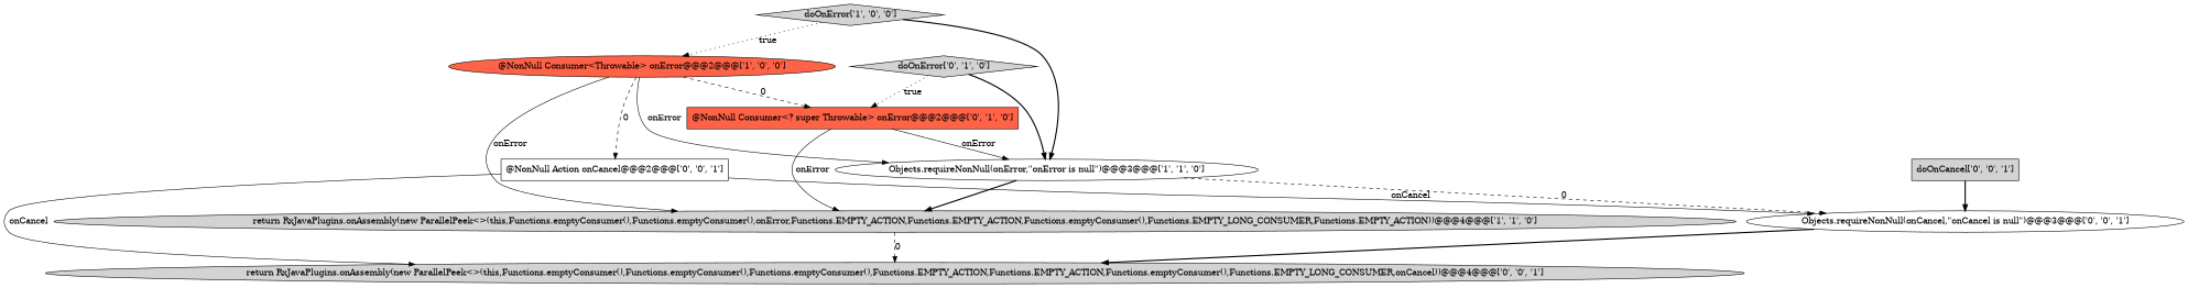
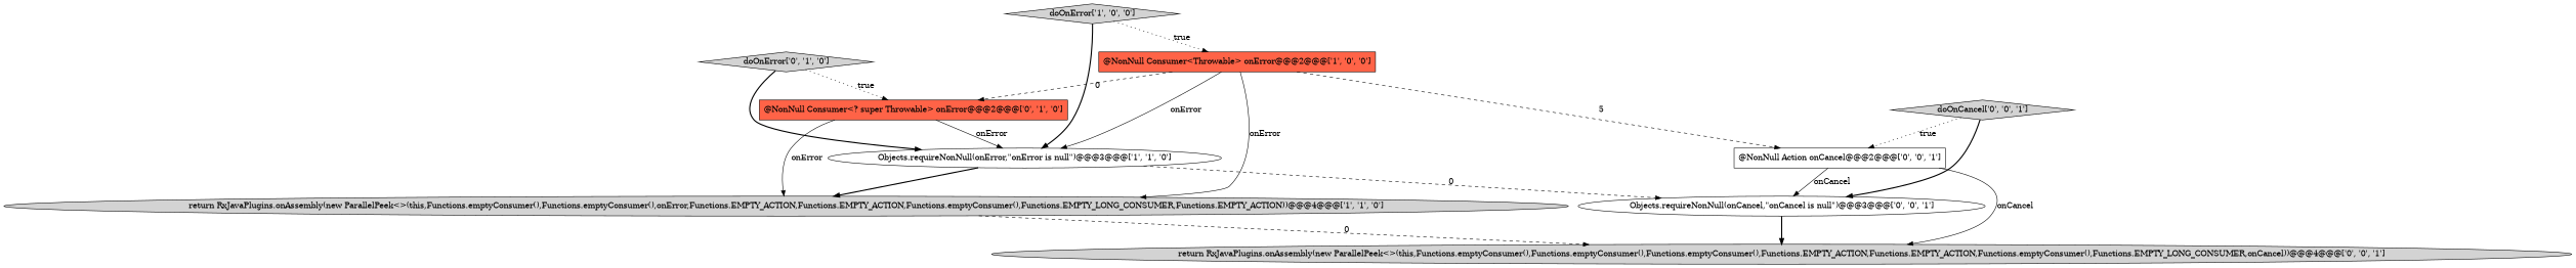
  digraph {
    node [fillcolor=lightgray shape=ellipse style=filled]
    edge [style=solid]
    n1 [fillcolor=white label="Objects.requireNonNull(onError,\"onError is null\")@@@3@@@['1', '1', '0']"]
    n2 [label="return RxJavaPlugins.onAssembly(new ParallelPeek<>(this,Functions.emptyConsumer(),Functions.emptyConsumer(),onError,Functions.EMPTY_ACTION,Functions.EMPTY_ACTION,Functions.emptyConsumer(),Functions.EMPTY_LONG_CONSUMER,Functions.EMPTY_ACTION))@@@4@@@['1', '1', '0']"]
    n3 [fillcolor=white label="Objects.requireNonNull(onCancel,\"onCancel is null\")@@@3@@@['0', '0', '1']"]
    n4 [label="return RxJavaPlugins.onAssembly(new ParallelPeek<>(this,Functions.emptyConsumer(),Functions.emptyConsumer(),Functions.emptyConsumer(),Functions.EMPTY_ACTION,Functions.EMPTY_ACTION,Functions.emptyConsumer(),Functions.EMPTY_LONG_CONSUMER,onCancel))@@@4@@@['0', '0', '1']"]
-   n5 [fillcolor=tomato label="@NonNull Consumer<Throwable> onError@@@2@@@['1', '0', '0']"]
+   n5 [fillcolor=tomato label="@NonNull Consumer<Throwable> onError@@@2@@@['1', '0', '0']" shape=box]
    n6 [fillcolor=white label="@NonNull Action onCancel@@@2@@@['0', '0', '1']" shape=box]
    n7 [fillcolor=tomato label="@NonNull Consumer<? super Throwable> onError@@@2@@@['0', '1', '0']" shape=box]
    n8 [label="doOnError['0', '1', '0']" shape=diamond]
    n9 [label="doOnError['1', '0', '0']" shape=diamond]
-   n10 [label="doOnCancel['0', '0', '1']" shape=box]
+   n10 [label="doOnCancel['0', '0', '1']" shape=diamond]
    n1 -> n2 [style=bold]
    n1 -> n3 [label=0 style=dashed]
    n2 -> n4 [label=0 style=dashed]
    n3 -> n4 [style=bold]
    n5 -> n1 [label=onError]
    n5 -> n2 [label=onError]
-   n5 -> n6 [label=0 style=dashed]
+   n5 -> n6 [label=5 style=dashed]
    n5 -> n7 [label=0 style=dashed]
    n6 -> n3 [label=onCancel]
    n6 -> n4 [label=onCancel]
    n7 -> n1 [label=onError]
    n7 -> n2 [label=onError]
    n8 -> n1 [style=bold]
    n8 -> n7 [label=true style=dotted]
    n9 -> n1 [style=bold]
    n9 -> n5 [label=true style=dotted]
    n10 -> n3 [style=bold]
+   n10 -> n6 [label=true style=dotted]
  }
